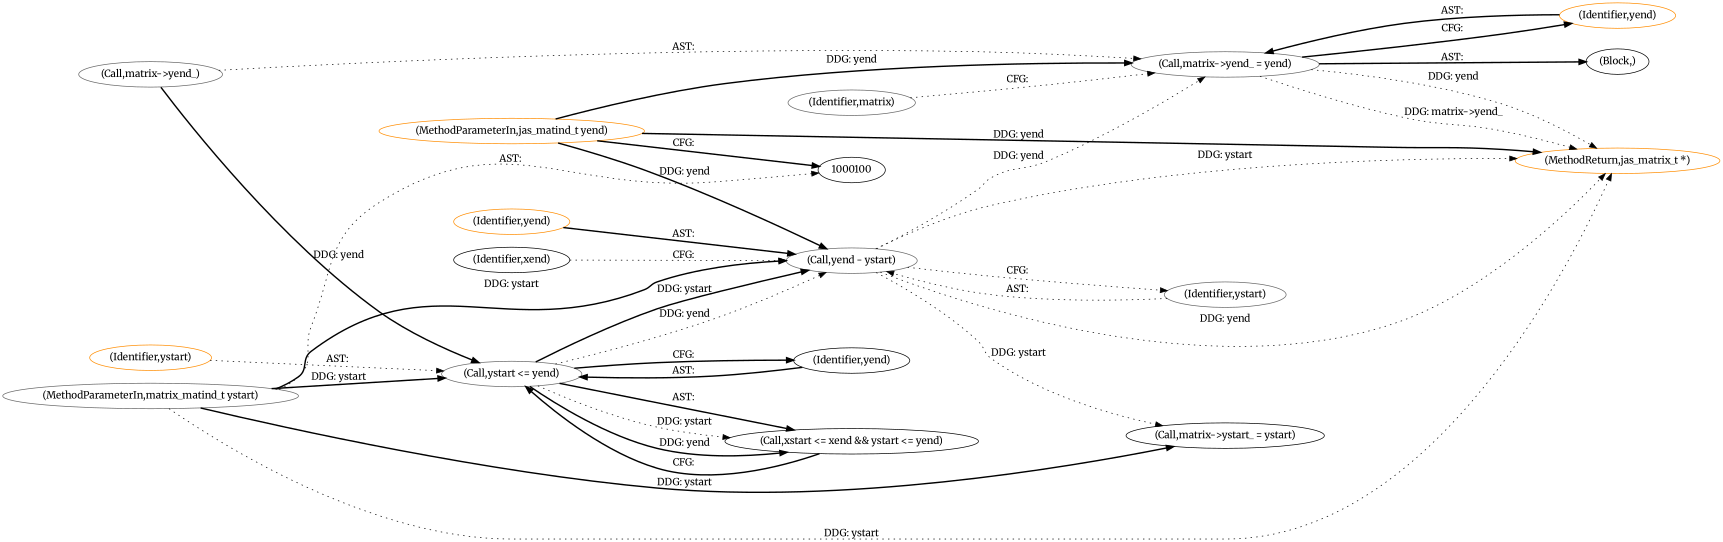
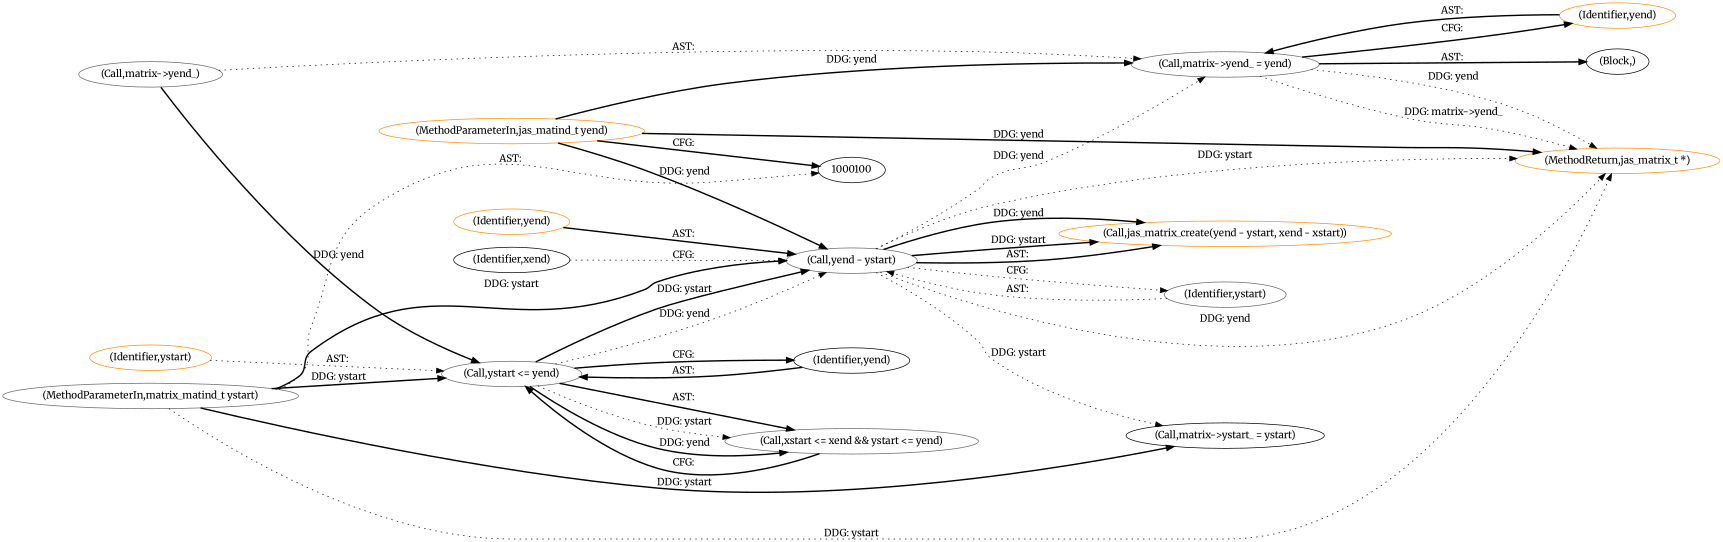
  digraph {
    fontname=Merriweather
    rankdir=LR
    node [color=gray40 fontname=Merriweather]
    edge [fontname=Merriweather style=bold]
    n1 [label="(Call,matrix->yend_ = yend)"]
    n2 [color=darkorange label="(Identifier,yend)"]
    n3 [color=black label="(Block,)"]
    n4 [color=darkorange label="(MethodReturn,jas_matrix_t *)"]
    n5 [label="(Call,yend - ystart)"]
+   n6 [color=darkorange label="(Call,jas_matrix_create(yend - ystart, xend - xstart))"]
    n7 [label="(Identifier,ystart)"]
    n8 [color=black label="(Call,matrix->ystart_ = ystart)"]
    n9 [label="(Call,ystart <= yend)"]
    n10 [color=black label="(Identifier,yend)"]
-   n11 [color=black label="(Call,xstart <= xend && ystart <= yend)"]
+   n11 [label="(Call,xstart <= xend && ystart <= yend)"]
    n12 [label="(MethodParameterIn,matrix_matind_t ystart)"]
    1000100 [color=black]
    n14 [color=darkorange label="(MethodParameterIn,jas_matind_t yend)"]
-   n15 [label="(Identifier,matrix)"]
    n16 [color=darkorange label="(Identifier,yend)"]
    n17 [color=black label="(Identifier,xend)"]
    n18 [label="(Call,matrix->yend_)"]
    n19 [color=darkorange label="(Identifier,ystart)"]
    n1 -> n2 [label="CFG: "]
    n1 -> n3 [label="AST: "]
    n1 -> n4 [label="DDG: yend" style=dotted]
    n1 -> n4 [label="DDG: matrix->yend_" style=dotted]
    n2 -> n1 [label="AST: "]
    n5 -> n1 [label="DDG: yend" style=dotted]
    n5 -> n4 [label="DDG: yend" style=dotted]
    n5 -> n4 [label="DDG: ystart" style=dotted]
+   n5 -> n6 [label="AST: "]
+   n5 -> n6 [label="DDG: yend"]
+   n5 -> n6 [label="DDG: ystart"]
    n5 -> n7 [label="CFG: " style=dotted]
    n5 -> n8 [label="DDG: ystart" style=dotted]
    n7 -> n5 [label="AST: " style=dotted]
    n9 -> n5 [label="DDG: yend" style=dotted]
    n9 -> n5 [label="DDG: ystart"]
    n9 -> n10 [label="CFG: "]
    n9 -> n11 [label="AST: "]
    n9 -> n11 [label="DDG: ystart" style=dotted]
    n9 -> n11 [label="DDG: yend"]
    n10 -> n9 [label="AST: "]
    n11 -> n9 [label="CFG: "]
    n12 -> n4 [label="DDG: ystart" style=dotted]
    n12 -> n5 [label="DDG: ystart"]
    n12 -> n8 [label="DDG: ystart"]
    n12 -> n9 [label="DDG: ystart"]
    n12 -> 1000100 [label="AST: " style=dotted]
    n14 -> n1 [label="DDG: yend"]
    n14 -> n4 [label="DDG: yend"]
    n14 -> n5 [label="DDG: yend"]
    n14 -> 1000100 [label="CFG: "]
-   n15 -> n1 [label="CFG: " style=dotted]
    n16 -> n5 [label="AST: "]
    n17 -> n5 [label="CFG: " style=dotted]
    n18 -> n1 [label="AST: " style=dotted]
    n18 -> n9 [label="DDG: yend"]
    n19 -> n9 [label="AST: " style=dotted]
  }
